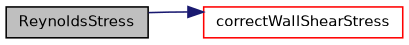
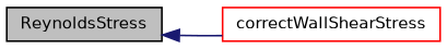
  digraph {
    rankdir=LR
    node [fontname=Helvetica fontsize=10 shape=record]
    n1 [color=black fillcolor=grey75 fontcolor=black height=0.2 label=ReynoldsStress style=filled width=0.4]
    n2 [color=red height=0.2 label=correctWallShearStress width=0.4]
-   n2 -> n1 [color=midnightblue dir=back fontname=Helvetica fontsize=10 labelfontname=Helvetica labelfontsize=10 style=solid]
+   n1 -> n2 [color=midnightblue dir=back fontname=Helvetica fontsize=10 labelfontname=Helvetica labelfontsize=10 style=solid]
  }
